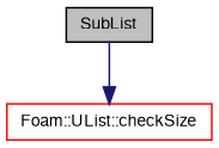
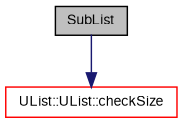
  digraph {
    rankdir=TB
    node [fontname=FreeSans fontsize=10 shape=record]
    n1 [color=black fillcolor=grey75 fontcolor=black height=0.2 label=SubList style=filled width=0.4]
-   n2 [color=red height=0.2 label="Foam::UList::checkSize" width=0.4]
+   n2 [color=red height=0.2 label="UList::UList::checkSize" width=0.4]
    n1 -> n2 [color=midnightblue fontname=FreeSans fontsize=10 labelfontname=FreeSans labelfontsize=10 style=solid]
  }
